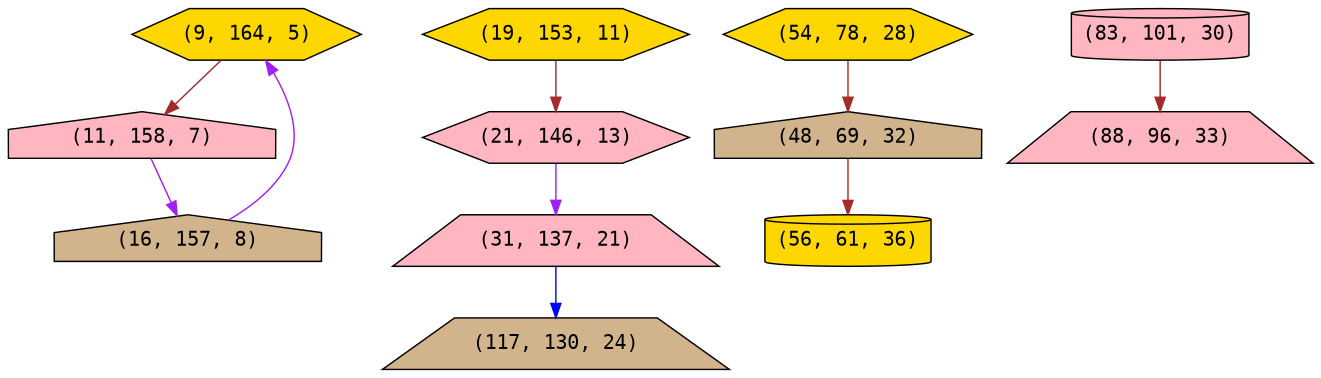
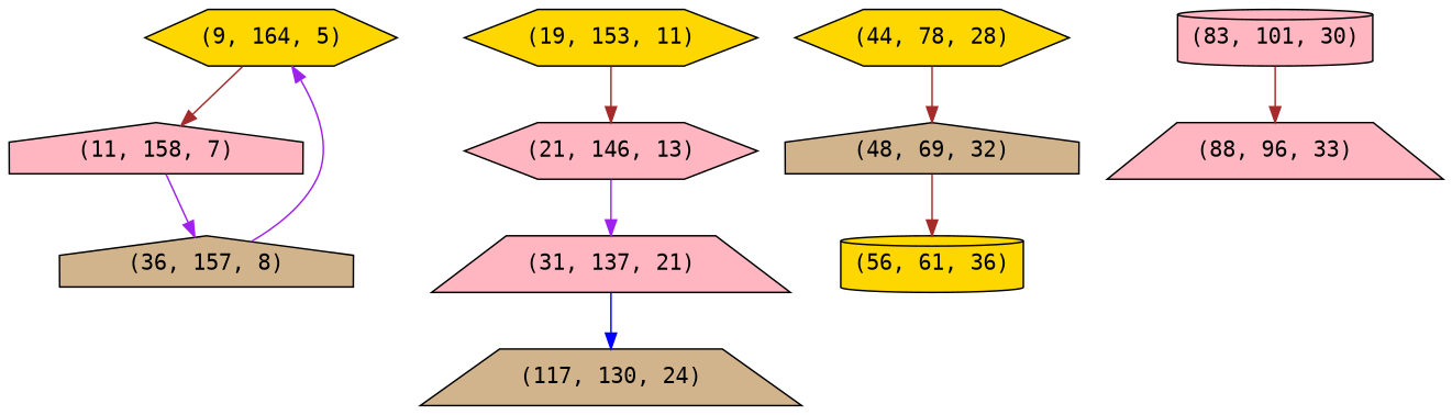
  digraph {
    fontname="DejaVu Sans Mono"
    node [fillcolor=lightpink fontname="DejaVu Sans Mono" shape=hexagon style=filled]
    edge [color=brown fontname="DejaVu Sans Mono"]
    "(9, 164, 5)" [fillcolor=gold]
    "(11, 158, 7)" [shape=house]
-   "(16, 157, 8)" [fillcolor=tan shape=house]
+   "(16, 157, 8)" [fillcolor=tan shape=house label="(36, 157, 8)"]
    "(19, 153, 11)" [fillcolor=gold]
    "(21, 146, 13)"
    "(31, 137, 21)" [shape=trapezium]
    "(117, 130, 24)" [fillcolor=tan shape=trapezium]
-   "(44, 78, 28)" [fillcolor=gold label="(54, 78, 28)"]
+   "(44, 78, 28)" [fillcolor=gold]
    "(48, 69, 32)" [fillcolor=tan shape=house]
    "(83, 101, 30)" [shape=cylinder]
    "(88, 96, 33)" [shape=trapezium]
    "(56, 61, 36)" [fillcolor=gold shape=cylinder]
    "(9, 164, 5)" -> "(11, 158, 7)"
    "(11, 158, 7)" -> "(16, 157, 8)" [color=purple]
    "(16, 157, 8)" -> "(9, 164, 5)" [color=purple]
    "(19, 153, 11)" -> "(21, 146, 13)"
    "(21, 146, 13)" -> "(31, 137, 21)" [color=purple]
    "(31, 137, 21)" -> "(117, 130, 24)" [color=blue]
    "(44, 78, 28)" -> "(48, 69, 32)"
    "(48, 69, 32)" -> "(56, 61, 36)"
    "(83, 101, 30)" -> "(88, 96, 33)"
  }
